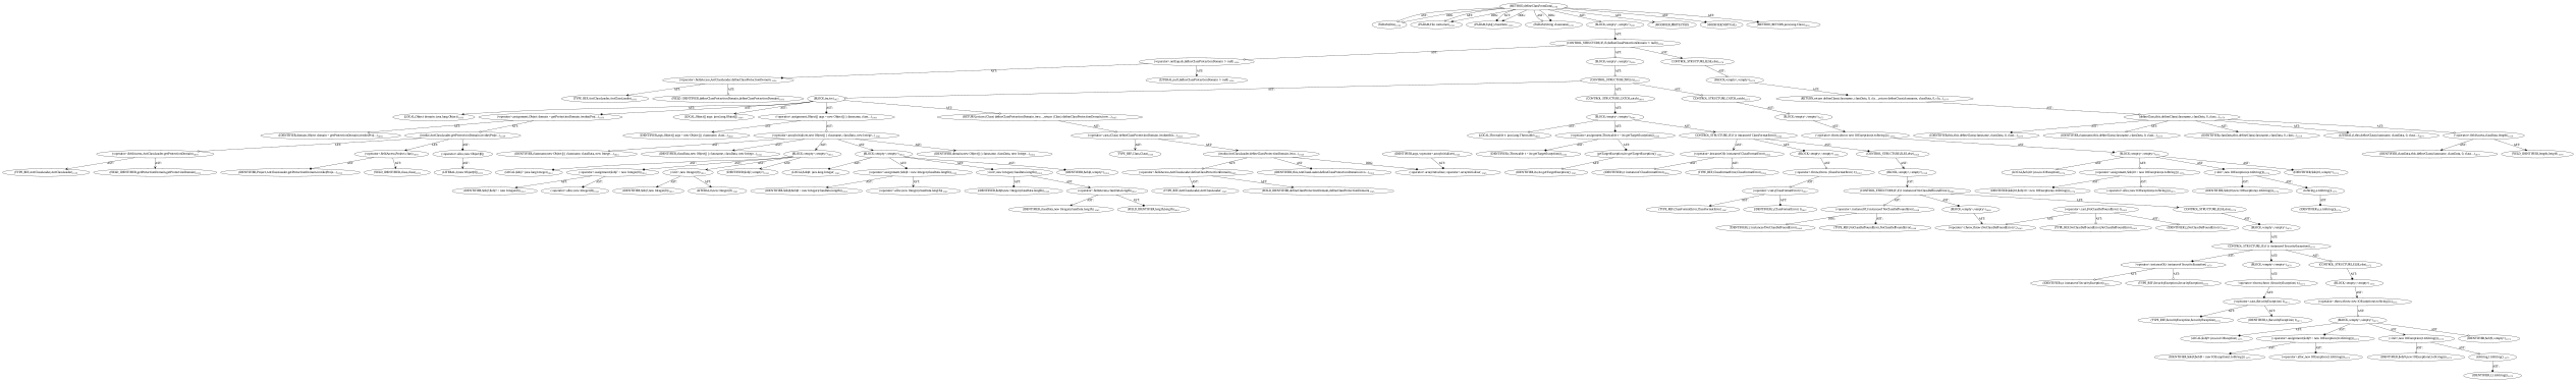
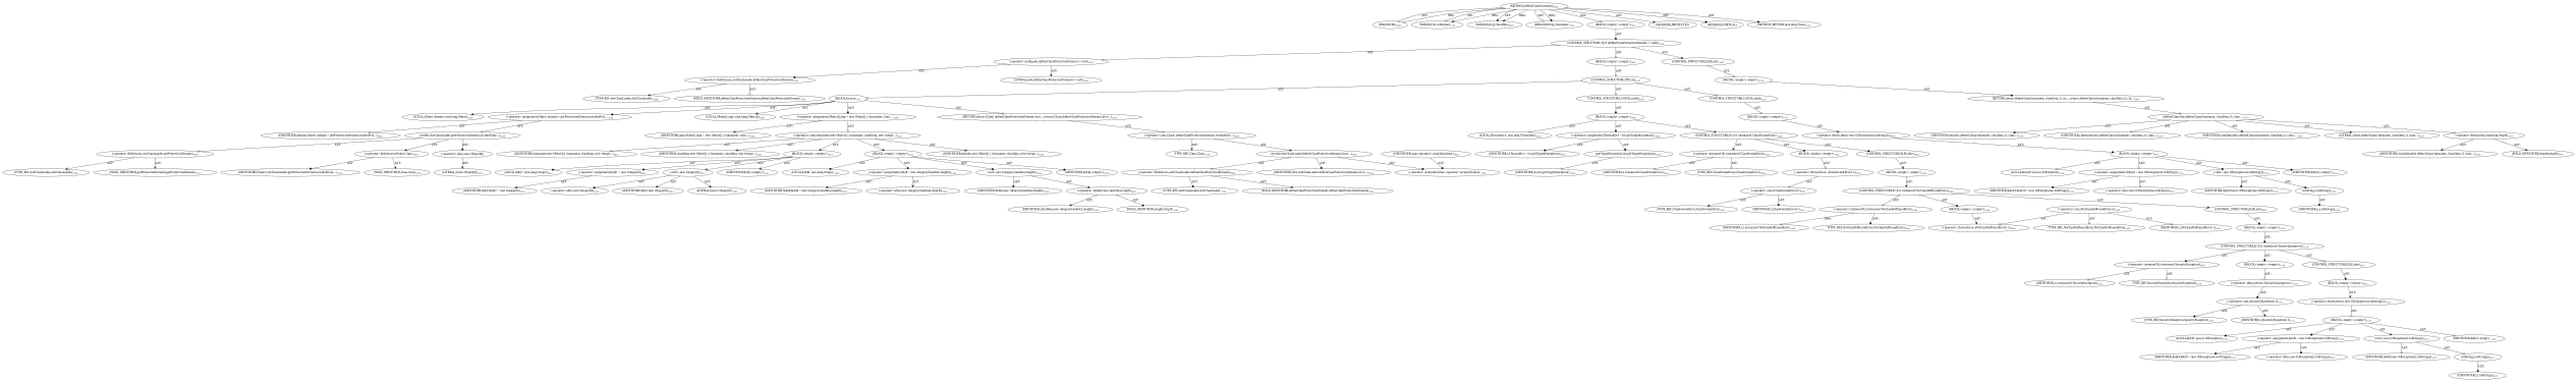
  digraph {
    fontname="PT Serif"
    node [fontname="PT Serif"]
    edge [arrowhead=dot fontname="PT Serif"]
    n1 [label=<(METHOD,defineClassFromData)<SUB>1050</SUB>>]
    n2 [label=<(PARAM,this)<SUB>1050</SUB>>]
    n3 [label=<(PARAM,File container)<SUB>1050</SUB>>]
    n4 [label=<(PARAM,byte[] classData)<SUB>1050</SUB>>]
    n5 [label=<(PARAM,String classname)<SUB>1051</SUB>>]
    n6 [label=<(BLOCK,&lt;empty&gt;,&lt;empty&gt;)<SUB>1051</SUB>>]
    n7 [label=<(MODIFIER,PROTECTED)>]
    n8 [label=<(MODIFIER,VIRTUAL)>]
    n9 [label=<(METHOD_RETURN,java.lang.Class)<SUB>1050</SUB>>]
    n10 [label=<(CONTROL_STRUCTURE,IF,if (defineClassProtectionDomain != null))<SUB>1056</SUB>>]
    n11 [label=<(&lt;operator&gt;.notEquals,defineClassProtectionDomain != null)<SUB>1056</SUB>>]
    n12 [label=<(BLOCK,&lt;empty&gt;,&lt;empty&gt;)<SUB>1056</SUB>>]
    n13 [label=<(CONTROL_STRUCTURE,ELSE,else)<SUB>1078</SUB>>]
    n14 [label=<(&lt;operator&gt;.fieldAccess,AntClassLoader.defineClassProtectionDomain)<SUB>1056</SUB>>]
    n15 [label=<(LITERAL,null,defineClassProtectionDomain != null)<SUB>1056</SUB>>]
    n16 [label=<(CONTROL_STRUCTURE,TRY,try)<SUB>1557</SUB>>]
    n17 [label=<(BLOCK,&lt;empty&gt;,&lt;empty&gt;)<SUB>1078</SUB>>]
    n18 [label=<(TYPE_REF,AntClassLoader,AntClassLoader)<SUB>1056</SUB>>]
    n19 [label=<(FIELD_IDENTIFIER,defineClassProtectionDomain,defineClassProtectionDomain)<SUB>1056</SUB>>]
    n20 [label=<(BLOCK,try,try)<SUB>1057</SUB>>]
    n21 [label=<(CONTROL_STRUCTURE,CATCH,catch)<SUB>1064</SUB>>]
    n22 [label=<(CONTROL_STRUCTURE,CATCH,catch)<SUB>1075</SUB>>]
    n23 [label=<(LOCAL,Object domain: java.lang.Object)<SUB>1058</SUB>>]
    n24 [label=<(&lt;operator&gt;.assignment,Object domain = getProtectionDomain.invoke(Proj...)<SUB>1058</SUB>>]
    n25 [label=<(LOCAL,Object[] args: java.lang.Object[])<SUB>1060</SUB>>]
    n26 [label=<(&lt;operator&gt;.assignment,Object[] args = new Object[] { classname, class...)<SUB>1060</SUB>>]
    n27 [label=<(RETURN,return (Class) defineClassProtectionDomain.invo...,return (Class) defineClassProtectionDomain.invo...)<SUB>1063</SUB>>]
    n28 [label=<(BLOCK,&lt;empty&gt;,&lt;empty&gt;)<SUB>1064</SUB>>]
    n29 [label=<(BLOCK,&lt;empty&gt;,&lt;empty&gt;)<SUB>1075</SUB>>]
    n30 [label=<(IDENTIFIER,domain,Object domain = getProtectionDomain.invoke(Proj...)<SUB>1058</SUB>>]
    n31 [label=<(invoke,AntClassLoader.getProtectionDomain.invoke(Proje...)<SUB>1059</SUB>>]
    n32 [label=<(IDENTIFIER,args,Object[] args = new Object[] { classname, class...)<SUB>1060</SUB>>]
    n33 [label=<(&lt;operator&gt;.arrayInitializer,new Object[] { classname, classData, new Intege...)<SUB>1061</SUB>>]
    n34 [label=<(&lt;operator&gt;.cast,(Class) defineClassProtectionDomain.invoke(this...)<SUB>1063</SUB>>]
    n35 [label=<(&lt;operator&gt;.fieldAccess,AntClassLoader.getProtectionDomain)<SUB>1059</SUB>>]
    n36 [label=<(&lt;operator&gt;.fieldAccess,Project.class)<SUB>1059</SUB>>]
    n37 [label=<(&lt;operator&gt;.alloc,new Object[0])>]
    n38 [label=<(TYPE_REF,AntClassLoader,AntClassLoader)<SUB>1059</SUB>>]
    n39 [label=<(FIELD_IDENTIFIER,getProtectionDomain,getProtectionDomain)<SUB>1059</SUB>>]
    n40 [label=<(IDENTIFIER,Project,AntClassLoader.getProtectionDomain.invoke(Proje...)<SUB>1059</SUB>>]
    n41 [label=<(FIELD_IDENTIFIER,class,class)<SUB>1059</SUB>>]
    n42 [label=<(LITERAL,0,new Object[0])<SUB>1059</SUB>>]
    n43 [label=<(IDENTIFIER,classname,new Object[] { classname, classData, new Intege...)<SUB>1061</SUB>>]
    n44 [label=<(IDENTIFIER,classData,new Object[] { classname, classData, new Intege...)<SUB>1061</SUB>>]
    n45 [label=<(BLOCK,&lt;empty&gt;,&lt;empty&gt;)<SUB>1061</SUB>>]
    n46 [label=<(BLOCK,&lt;empty&gt;,&lt;empty&gt;)<SUB>1062</SUB>>]
    n47 [label=<(IDENTIFIER,domain,new Object[] { classname, classData, new Intege...)<SUB>1062</SUB>>]
    n48 [label=<(LOCAL,$obj7: java.lang.Integer)<SUB>1061</SUB>>]
    n49 [label=<(&lt;operator&gt;.assignment,$obj7 = new Integer(0))<SUB>1061</SUB>>]
    n50 [label=<(&lt;init&gt;,new Integer(0))<SUB>1061</SUB>>]
    n51 [label=<(IDENTIFIER,$obj7,&lt;empty&gt;)<SUB>1061</SUB>>]
    n52 [label=<(LOCAL,$obj8: java.lang.Integer)<SUB>1062</SUB>>]
    n53 [label=<(&lt;operator&gt;.assignment,$obj8 = new Integer(classData.length))<SUB>1062</SUB>>]
    n54 [label=<(&lt;init&gt;,new Integer(classData.length))<SUB>1062</SUB>>]
    n55 [label=<(IDENTIFIER,$obj8,&lt;empty&gt;)<SUB>1062</SUB>>]
    n56 [label=<(IDENTIFIER,$obj7,$obj7 = new Integer(0))<SUB>1061</SUB>>]
    n57 [label=<(&lt;operator&gt;.alloc,new Integer(0))<SUB>1061</SUB>>]
    n58 [label=<(IDENTIFIER,$obj7,new Integer(0))<SUB>1061</SUB>>]
    n59 [label=<(LITERAL,0,new Integer(0))<SUB>1061</SUB>>]
    n60 [label=<(IDENTIFIER,$obj8,$obj8 = new Integer(classData.length))<SUB>1062</SUB>>]
    n61 [label=<(&lt;operator&gt;.alloc,new Integer(classData.length))<SUB>1062</SUB>>]
    n62 [label=<(IDENTIFIER,$obj8,new Integer(classData.length))<SUB>1062</SUB>>]
    n63 [label=<(&lt;operator&gt;.fieldAccess,classData.length)<SUB>1062</SUB>>]
    n64 [label=<(IDENTIFIER,classData,new Integer(classData.length))<SUB>1062</SUB>>]
    n65 [label=<(FIELD_IDENTIFIER,length,length)<SUB>1062</SUB>>]
    n66 [label=<(TYPE_REF,Class,Class)<SUB>1063</SUB>>]
    n67 [label=<(invoke,AntClassLoader.defineClassProtectionDomain.invo...)<SUB>1063</SUB>>]
    n68 [label=<(&lt;operator&gt;.fieldAccess,AntClassLoader.defineClassProtectionDomain)<SUB>1063</SUB>>]
    n69 [label=<(IDENTIFIER,this,AntClassLoader.defineClassProtectionDomain.invo...)<SUB>1063</SUB>>]
    n70 [label=<(&lt;operator&gt;.arrayInitializer,&lt;operator&gt;.arrayInitializer)<SUB>1063</SUB>>]
    n71 [label=<(TYPE_REF,AntClassLoader,AntClassLoader)<SUB>1063</SUB>>]
    n72 [label=<(FIELD_IDENTIFIER,defineClassProtectionDomain,defineClassProtectionDomain)<SUB>1063</SUB>>]
    n73 [label=<(IDENTIFIER,args,&lt;operator&gt;.arrayInitializer)<SUB>1063</SUB>>]
    n74 [label=<(LOCAL,Throwable t: java.lang.Throwable)<SUB>1065</SUB>>]
    n75 [label=<(&lt;operator&gt;.assignment,Throwable t = ite.getTargetException())<SUB>1065</SUB>>]
    n76 [label=<(CONTROL_STRUCTURE,IF,if (t instanceof ClassFormatError))<SUB>1066</SUB>>]
    n77 [label=<(IDENTIFIER,t,Throwable t = ite.getTargetException())<SUB>1065</SUB>>]
    n78 [label=<(getTargetException,ite.getTargetException())<SUB>1065</SUB>>]
    n79 [label=<(&lt;operator&gt;.instanceOf,t instanceof ClassFormatError)<SUB>1066</SUB>>]
    n80 [label=<(BLOCK,&lt;empty&gt;,&lt;empty&gt;)<SUB>1066</SUB>>]
    n81 [label=<(CONTROL_STRUCTURE,ELSE,else)<SUB>1068</SUB>>]
    n82 [label=<(IDENTIFIER,ite,ite.getTargetException())<SUB>1065</SUB>>]
    n83 [label=<(IDENTIFIER,t,t instanceof ClassFormatError)<SUB>1066</SUB>>]
    n84 [label=<(TYPE_REF,ClassFormatError,ClassFormatError)<SUB>1066</SUB>>]
    n85 [label=<(&lt;operator&gt;.throw,throw (ClassFormatError) t;)<SUB>1067</SUB>>]
    n86 [label=<(BLOCK,&lt;empty&gt;,&lt;empty&gt;)<SUB>1068</SUB>>]
    n87 [label=<(&lt;operator&gt;.cast,(ClassFormatError) t)<SUB>1067</SUB>>]
    n88 [label=<(TYPE_REF,ClassFormatError,ClassFormatError)<SUB>1067</SUB>>]
    n89 [label=<(IDENTIFIER,t,(ClassFormatError) t)<SUB>1067</SUB>>]
    n90 [label=<(CONTROL_STRUCTURE,IF,if (t instanceof NoClassDefFoundError))<SUB>1068</SUB>>]
    n91 [label=<(&lt;operator&gt;.instanceOf,t instanceof NoClassDefFoundError)<SUB>1068</SUB>>]
    n92 [label=<(BLOCK,&lt;empty&gt;,&lt;empty&gt;)<SUB>1068</SUB>>]
    n93 [label=<(CONTROL_STRUCTURE,ELSE,else)<SUB>1070</SUB>>]
    n94 [label=<(IDENTIFIER,t,t instanceof NoClassDefFoundError)<SUB>1068</SUB>>]
    n95 [label=<(TYPE_REF,NoClassDefFoundError,NoClassDefFoundError)<SUB>1068</SUB>>]
    n96 [label=<(&lt;operator&gt;.throw,throw (NoClassDefFoundError) t;)<SUB>1069</SUB>>]
    n97 [label=<(BLOCK,&lt;empty&gt;,&lt;empty&gt;)<SUB>1070</SUB>>]
    n98 [label=<(&lt;operator&gt;.cast,(NoClassDefFoundError) t)<SUB>1069</SUB>>]
    n99 [label=<(TYPE_REF,NoClassDefFoundError,NoClassDefFoundError)<SUB>1069</SUB>>]
    n100 [label=<(IDENTIFIER,t,(NoClassDefFoundError) t)<SUB>1069</SUB>>]
    n101 [label=<(CONTROL_STRUCTURE,IF,if (t instanceof SecurityException))<SUB>1670</SUB>>]
    n102 [label=<(&lt;operator&gt;.instanceOf,t instanceof SecurityException)<SUB>1070</SUB>>]
    n103 [label=<(BLOCK,&lt;empty&gt;,&lt;empty&gt;)<SUB>1070</SUB>>]
    n104 [label=<(CONTROL_STRUCTURE,ELSE,else)<SUB>1072</SUB>>]
    n105 [label=<(IDENTIFIER,t,t instanceof SecurityException)<SUB>1070</SUB>>]
    n106 [label=<(TYPE_REF,SecurityException,SecurityException)<SUB>1070</SUB>>]
    n107 [label=<(&lt;operator&gt;.throw,throw (SecurityException) t;)<SUB>1071</SUB>>]
    n108 [label=<(BLOCK,&lt;empty&gt;,&lt;empty&gt;)<SUB>1072</SUB>>]
    n109 [label=<(&lt;operator&gt;.cast,(SecurityException) t)<SUB>1071</SUB>>]
    n110 [label=<(TYPE_REF,SecurityException,SecurityException)<SUB>1071</SUB>>]
    n111 [label=<(IDENTIFIER,t,(SecurityException) t)<SUB>1071</SUB>>]
    n112 [label=<(&lt;operator&gt;.throw,throw new IOException(t.toString());)<SUB>1073</SUB>>]
    n113 [label=<(BLOCK,&lt;empty&gt;,&lt;empty&gt;)<SUB>1073</SUB>>]
    n114 [label=<(LOCAL,$obj9: java.io.IOException)<SUB>1073</SUB>>]
    n115 [label=<(&lt;operator&gt;.assignment,$obj9 = new IOException(t.toString()))<SUB>1073</SUB>>]
    n116 [label=<(&lt;init&gt;,new IOException(t.toString()))<SUB>1073</SUB>>]
    n117 [label=<(IDENTIFIER,$obj9,&lt;empty&gt;)<SUB>1073</SUB>>]
    n118 [label=<(IDENTIFIER,$obj9,$obj9 = new IOException(t.toString()))<SUB>1073</SUB>>]
    n119 [label=<(&lt;operator&gt;.alloc,new IOException(t.toString()))<SUB>1073</SUB>>]
    n120 [label=<(IDENTIFIER,$obj9,new IOException(t.toString()))<SUB>1073</SUB>>]
    n121 [label=<(toString,t.toString())<SUB>1073</SUB>>]
    n122 [label=<(IDENTIFIER,t,t.toString())<SUB>1073</SUB>>]
    n123 [label=<(&lt;operator&gt;.throw,throw new IOException(e.toString());)<SUB>1076</SUB>>]
    n124 [label=<(BLOCK,&lt;empty&gt;,&lt;empty&gt;)<SUB>1076</SUB>>]
    n125 [label=<(LOCAL,$obj10: java.io.IOException)<SUB>1076</SUB>>]
    n126 [label=<(&lt;operator&gt;.assignment,$obj10 = new IOException(e.toString()))<SUB>1076</SUB>>]
    n127 [label=<(&lt;init&gt;,new IOException(e.toString()))<SUB>1076</SUB>>]
    n128 [label=<(IDENTIFIER,$obj10,&lt;empty&gt;)<SUB>1076</SUB>>]
    n129 [label=<(IDENTIFIER,$obj10,$obj10 = new IOException(e.toString()))<SUB>1076</SUB>>]
    n130 [label=<(&lt;operator&gt;.alloc,new IOException(e.toString()))<SUB>1076</SUB>>]
    n131 [label=<(IDENTIFIER,$obj10,new IOException(e.toString()))<SUB>1076</SUB>>]
    n132 [label=<(toString,e.toString())<SUB>1076</SUB>>]
    n133 [label=<(IDENTIFIER,e,e.toString())<SUB>1076</SUB>>]
    n134 [label=<(RETURN,return defineClass(classname, classData, 0, cla...,return defineClass(classname, classData, 0, cla...)<SUB>1079</SUB>>]
    n135 [label=<(defineClass,this.defineClass(classname, classData, 0, class...)<SUB>1079</SUB>>]
    n136 [label=<(IDENTIFIER,this,this.defineClass(classname, classData, 0, class...)<SUB>1079</SUB>>]
    n137 [label=<(IDENTIFIER,classname,this.defineClass(classname, classData, 0, class...)<SUB>1079</SUB>>]
    n138 [label=<(IDENTIFIER,classData,this.defineClass(classname, classData, 0, class...)<SUB>1079</SUB>>]
    n139 [label=<(LITERAL,0,this.defineClass(classname, classData, 0, class...)<SUB>1079</SUB>>]
    n140 [label=<(&lt;operator&gt;.fieldAccess,classData.length)<SUB>1079</SUB>>]
    n141 [label=<(IDENTIFIER,classData,this.defineClass(classname, classData, 0, class...)<SUB>1079</SUB>>]
    n142 [label=<(FIELD_IDENTIFIER,length,length)<SUB>1079</SUB>>]
    n1 -> n2 [arrowhead=odot label="AST: "]
    n1 -> n2 [arrowhead=odot label="DDG: "]
    n1 -> n3 [arrowhead=odot label="AST: "]
    n1 -> n3 [arrowhead=vee label="DDG: "]
    n1 -> n4 [label="AST: "]
    n1 -> n4 [arrowhead=vee label="DDG: "]
    n1 -> n5 [arrowhead=odot label="AST: "]
    n1 -> n5 [label="DDG: "]
    n1 -> n6 [arrowhead=odot label="AST: "]
    n1 -> n7 [arrowhead=vee label="AST: "]
    n1 -> n8 [label="AST: "]
    n1 -> n9 [label="AST: "]
    n6 -> n10 [label="AST: "]
    n10 -> n11 [arrowhead=odot label="AST: "]
    n10 -> n12 [arrowhead=odot label="AST: "]
    n10 -> n13 [arrowhead=vee label="AST: "]
    n11 -> n14 [label="AST: "]
    n11 -> n15 [arrowhead=vee label="AST: "]
    n12 -> n16 [arrowhead=odot label="AST: "]
    n13 -> n17 [arrowhead=odot label="AST: "]
    n14 -> n18 [arrowhead=vee label="AST: "]
    n14 -> n19 [arrowhead=odot label="AST: "]
    n16 -> n20 [arrowhead=odot label="AST: "]
    n16 -> n21 [arrowhead=odot label="AST: "]
    n16 -> n22 [arrowhead=odot label="AST: "]
    n17 -> n134 [label="AST: "]
    n20 -> n23 [arrowhead=vee label="AST: "]
    n20 -> n24 [label="AST: "]
    n20 -> n25 [arrowhead=vee label="AST: "]
    n20 -> n26 [label="AST: "]
    n20 -> n27 [arrowhead=odot label="AST: "]
    n21 -> n28 [label="AST: "]
    n22 -> n29 [arrowhead=odot label="AST: "]
    n24 -> n30 [arrowhead=odot label="AST: "]
    n24 -> n31 [arrowhead=odot label="AST: "]
    n26 -> n32 [arrowhead=vee label="AST: "]
    n26 -> n33 [arrowhead=odot label="AST: "]
    n27 -> n34 [arrowhead=odot label="AST: "]
    n28 -> n74 [arrowhead=odot label="AST: "]
    n28 -> n75 [label="AST: "]
    n28 -> n76 [arrowhead=vee label="AST: "]
    n29 -> n123 [arrowhead=vee label="AST: "]
    n31 -> n35 [arrowhead=odot label="AST: "]
    n31 -> n36 [arrowhead=vee label="AST: "]
    n31 -> n37 [label="AST: "]
    n33 -> n43 [arrowhead=odot label="AST: "]
    n33 -> n44 [arrowhead=vee label="AST: "]
    n33 -> n45 [arrowhead=vee label="AST: "]
    n33 -> n46 [arrowhead=vee label="AST: "]
    n33 -> n47 [arrowhead=vee label="AST: "]
    n34 -> n66 [arrowhead=vee label="AST: "]
    n34 -> n67 [arrowhead=vee label="AST: "]
    n35 -> n38 [arrowhead=vee label="AST: "]
    n35 -> n39 [arrowhead=vee label="AST: "]
    n36 -> n40 [label="AST: "]
    n36 -> n41 [arrowhead=vee label="AST: "]
    n37 -> n42 [arrowhead=vee label="AST: "]
    n45 -> n48 [label="AST: "]
    n45 -> n49 [label="AST: "]
    n45 -> n50 [arrowhead=vee label="AST: "]
    n45 -> n51 [arrowhead=vee label="AST: "]
    n46 -> n52 [label="AST: "]
    n46 -> n53 [label="AST: "]
    n46 -> n54 [label="AST: "]
    n46 -> n55 [label="AST: "]
    n49 -> n56 [arrowhead=vee label="AST: "]
-   n49 -> n57 [label="AST: "]
+   n50 -> n57 [label="AST: "]
    n50 -> n58 [arrowhead=vee label="AST: "]
    n50 -> n59 [arrowhead=vee label="AST: "]
    n53 -> n60 [arrowhead=vee label="AST: "]
    n53 -> n61 [arrowhead=vee label="AST: "]
    n54 -> n62 [label="AST: "]
    n54 -> n63 [arrowhead=vee label="AST: "]
    n63 -> n64 [arrowhead=vee label="AST: "]
    n63 -> n65 [label="AST: "]
    n67 -> n68 [arrowhead=odot label="AST: "]
    n67 -> n69 [label="AST: "]
-   n67 -> n70 [label="DDG: "]
+   n67 -> n70 [label="AST: "]
    n68 -> n71 [label="AST: "]
    n68 -> n72 [arrowhead=vee label="AST: "]
    n73 -> n70 [label="AST: "]
    n75 -> n77 [label="AST: "]
    n75 -> n78 [label="AST: "]
    n76 -> n79 [arrowhead=vee label="AST: "]
    n76 -> n80 [label="AST: "]
    n76 -> n81 [label="AST: "]
    n78 -> n82 [arrowhead=odot label="AST: "]
    n79 -> n83 [arrowhead=odot label="AST: "]
    n79 -> n84 [arrowhead=odot label="AST: "]
    n80 -> n85 [arrowhead=odot label="AST: "]
    n81 -> n86 [arrowhead=vee label="AST: "]
    n85 -> n87 [arrowhead=odot label="AST: "]
    n86 -> n90 [arrowhead=vee label="AST: "]
    n87 -> n88 [arrowhead=vee label="AST: "]
    n87 -> n89 [label="AST: "]
    n90 -> n91 [arrowhead=odot label="AST: "]
    n90 -> n92 [label="AST: "]
    n90 -> n93 [arrowhead=vee label="AST: "]
    n91 -> n94 [arrowhead=odot label="DDG: "]
    n91 -> n95 [label="AST: "]
    n92 -> n96 [arrowhead=vee label="AST: "]
    n93 -> n97 [label="AST: "]
    n97 -> n101 [label="AST: "]
    n98 -> n96 [arrowhead=odot label="AST: "]
    n98 -> n99 [arrowhead=odot label="AST: "]
    n98 -> n100 [arrowhead=odot label="AST: "]
    n101 -> n102 [label="AST: "]
    n101 -> n103 [label="AST: "]
    n101 -> n104 [arrowhead=odot label="AST: "]
    n102 -> n105 [arrowhead=odot label="AST: "]
    n102 -> n106 [arrowhead=odot label="AST: "]
    n103 -> n107 [arrowhead=odot label="AST: "]
    n104 -> n108 [label="AST: "]
    n107 -> n109 [label="AST: "]
    n108 -> n112 [arrowhead=vee label="AST: "]
    n109 -> n110 [label="AST: "]
    n109 -> n111 [arrowhead=vee label="AST: "]
    n112 -> n113 [arrowhead=odot label="AST: "]
    n113 -> n114 [label="AST: "]
    n113 -> n115 [label="AST: "]
    n113 -> n116 [arrowhead=vee label="AST: "]
    n113 -> n117 [arrowhead=odot label="AST: "]
    n115 -> n118 [label="AST: "]
    n115 -> n119 [label="AST: "]
    n116 -> n120 [arrowhead=odot label="AST: "]
    n116 -> n121 [arrowhead=odot label="AST: "]
    n121 -> n122 [label="AST: "]
    n123 -> n124 [label="AST: "]
    n124 -> n125 [arrowhead=odot label="AST: "]
    n124 -> n126 [arrowhead=odot label="AST: "]
    n124 -> n127 [label="AST: "]
    n124 -> n128 [label="AST: "]
    n126 -> n129 [label="AST: "]
    n126 -> n130 [arrowhead=odot label="AST: "]
    n127 -> n131 [label="AST: "]
    n127 -> n132 [label="AST: "]
    n132 -> n133 [label="AST: "]
    n134 -> n135 [arrowhead=odot label="AST: "]
    n135 -> n136 [label="AST: "]
    n135 -> n137 [arrowhead=odot label="AST: "]
    n135 -> n138 [arrowhead=vee label="AST: "]
    n135 -> n139 [arrowhead=vee label="AST: "]
    n135 -> n140 [arrowhead=odot label="AST: "]
    n140 -> n141 [arrowhead=vee label="AST: "]
    n140 -> n142 [arrowhead=vee label="AST: "]
  }
